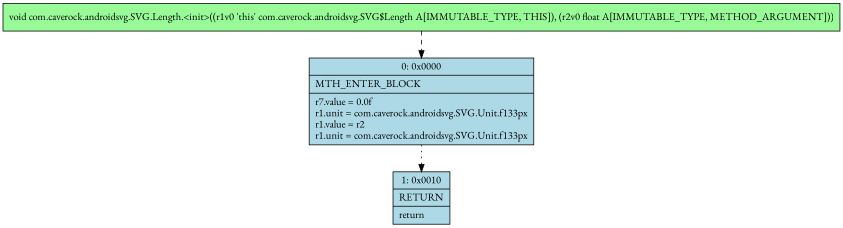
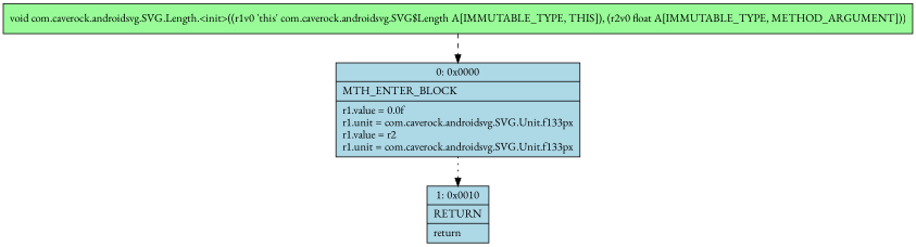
  digraph {
    fontname="EB Garamond"
    node [shape=record style=filled fillcolor=lightblue fontname="EB Garamond"]
    edge [fontname="EB Garamond"]
-   n1 [label="{0\:\ 0x0000|MTH_ENTER_BLOCK\l|r7.value = 0.0f\lr1.unit = com.caverock.androidsvg.SVG.Unit.f133px\lr1.value = r2\lr1.unit = com.caverock.androidsvg.SVG.Unit.f133px\l}"]
+   n1 [label="{0\:\ 0x0000|MTH_ENTER_BLOCK\l|r1.value = 0.0f\lr1.unit = com.caverock.androidsvg.SVG.Unit.f133px\lr1.value = r2\lr1.unit = com.caverock.androidsvg.SVG.Unit.f133px\l}"]
    n2 [label="{1\:\ 0x0010|RETURN\l|return\l}"]
    n3 [label="{void com.caverock.androidsvg.SVG.Length.\<init\>((r1v0 'this' com.caverock.androidsvg.SVG$Length A[IMMUTABLE_TYPE, THIS]), (r2v0 float A[IMMUTABLE_TYPE, METHOD_ARGUMENT])) }" fillcolor=palegreen]
    n1 -> n2 [style=dotted]
    n3 -> n1 [style=dashed]
  }
